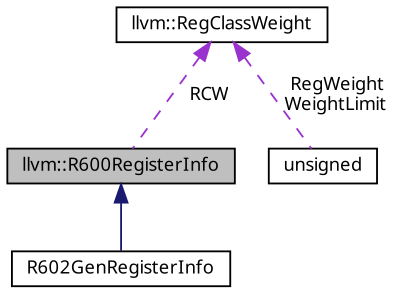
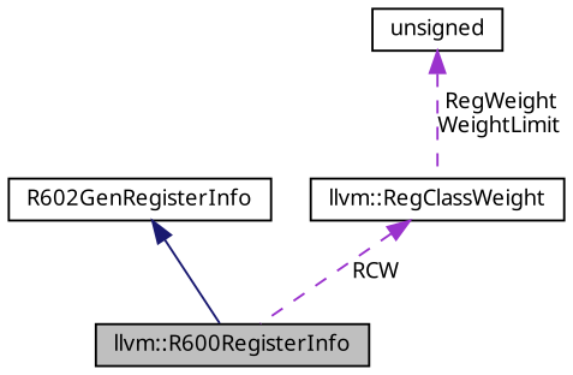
  digraph {
    fontname="Noto Sans"
    node [color=black fontname="Noto Sans" fontsize=10 shape=box]
    edge [color=darkorchid3 dir=back fontname="Noto Sans" fontsize=10 labelfontname=Helvetica labelfontsize=10 style=dashed]
    n1 [fillcolor=grey75 fontcolor=black height=0.2 label="llvm::R600RegisterInfo" style=filled width=0.4]
    n2 [height=0.2 label=R602GenRegisterInfo width=0.4]
    n3 [height=0.2 label="llvm::RegClassWeight" width=0.4]
    n4 [height=0.2 label=unsigned width=0.4]
-   n1 -> n2 [color=midnightblue style=solid]
+   n2 -> n1 [color=midnightblue style=solid]
    n3 -> n1 [label=" RCW"]
-   n3 -> n4 [label=" RegWeight\nWeightLimit"]
+   n4 -> n3 [label=" RegWeight\nWeightLimit"]
  }
